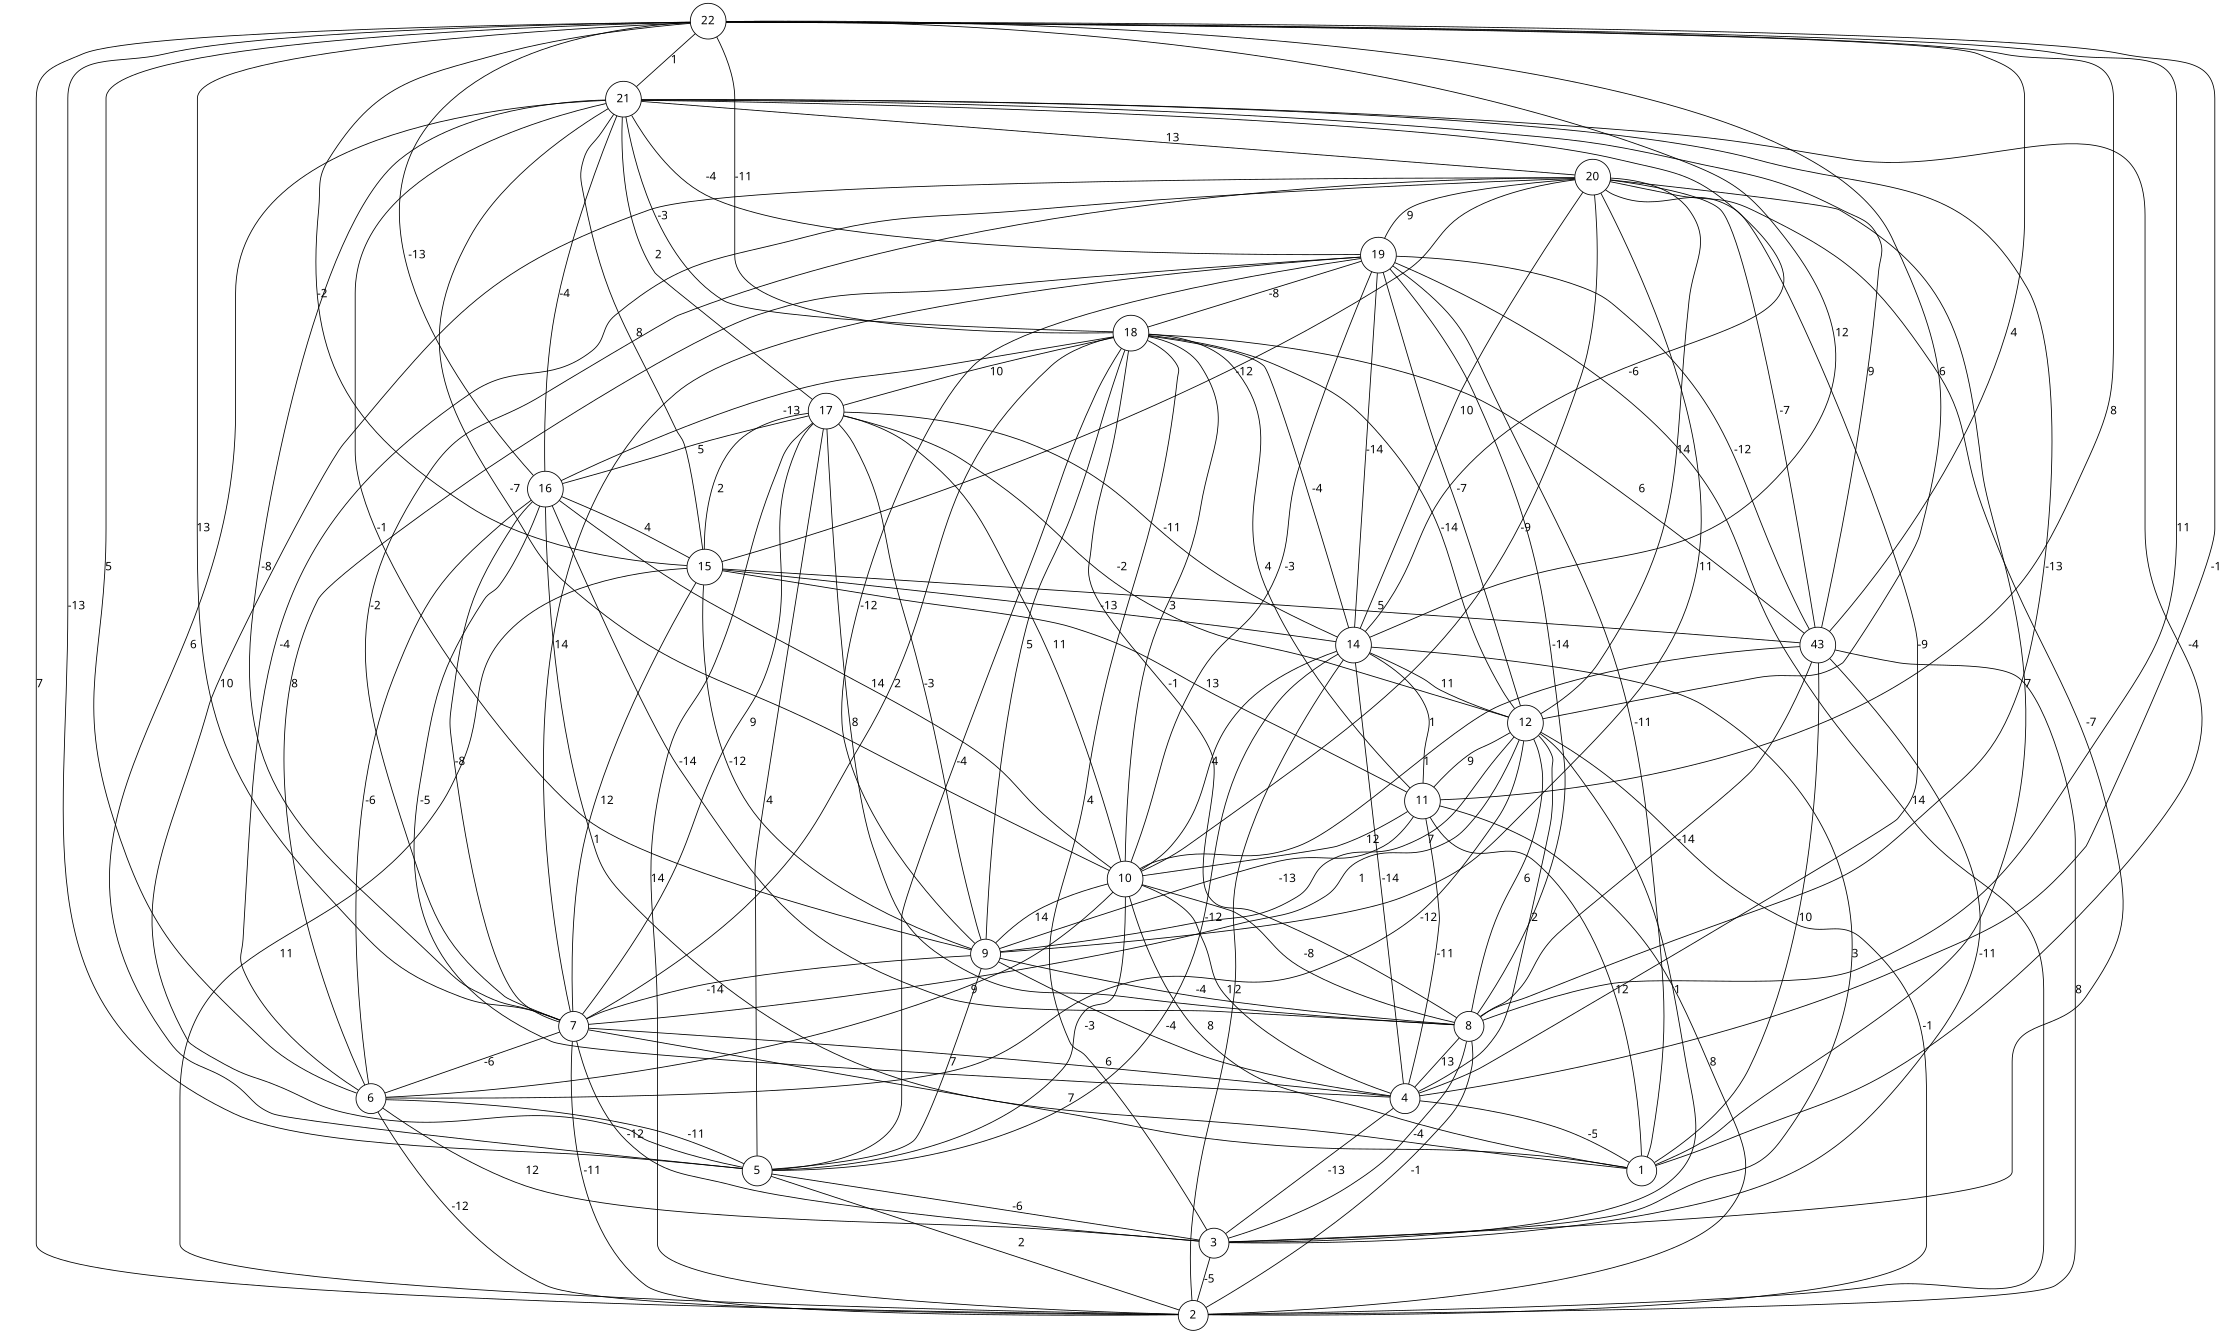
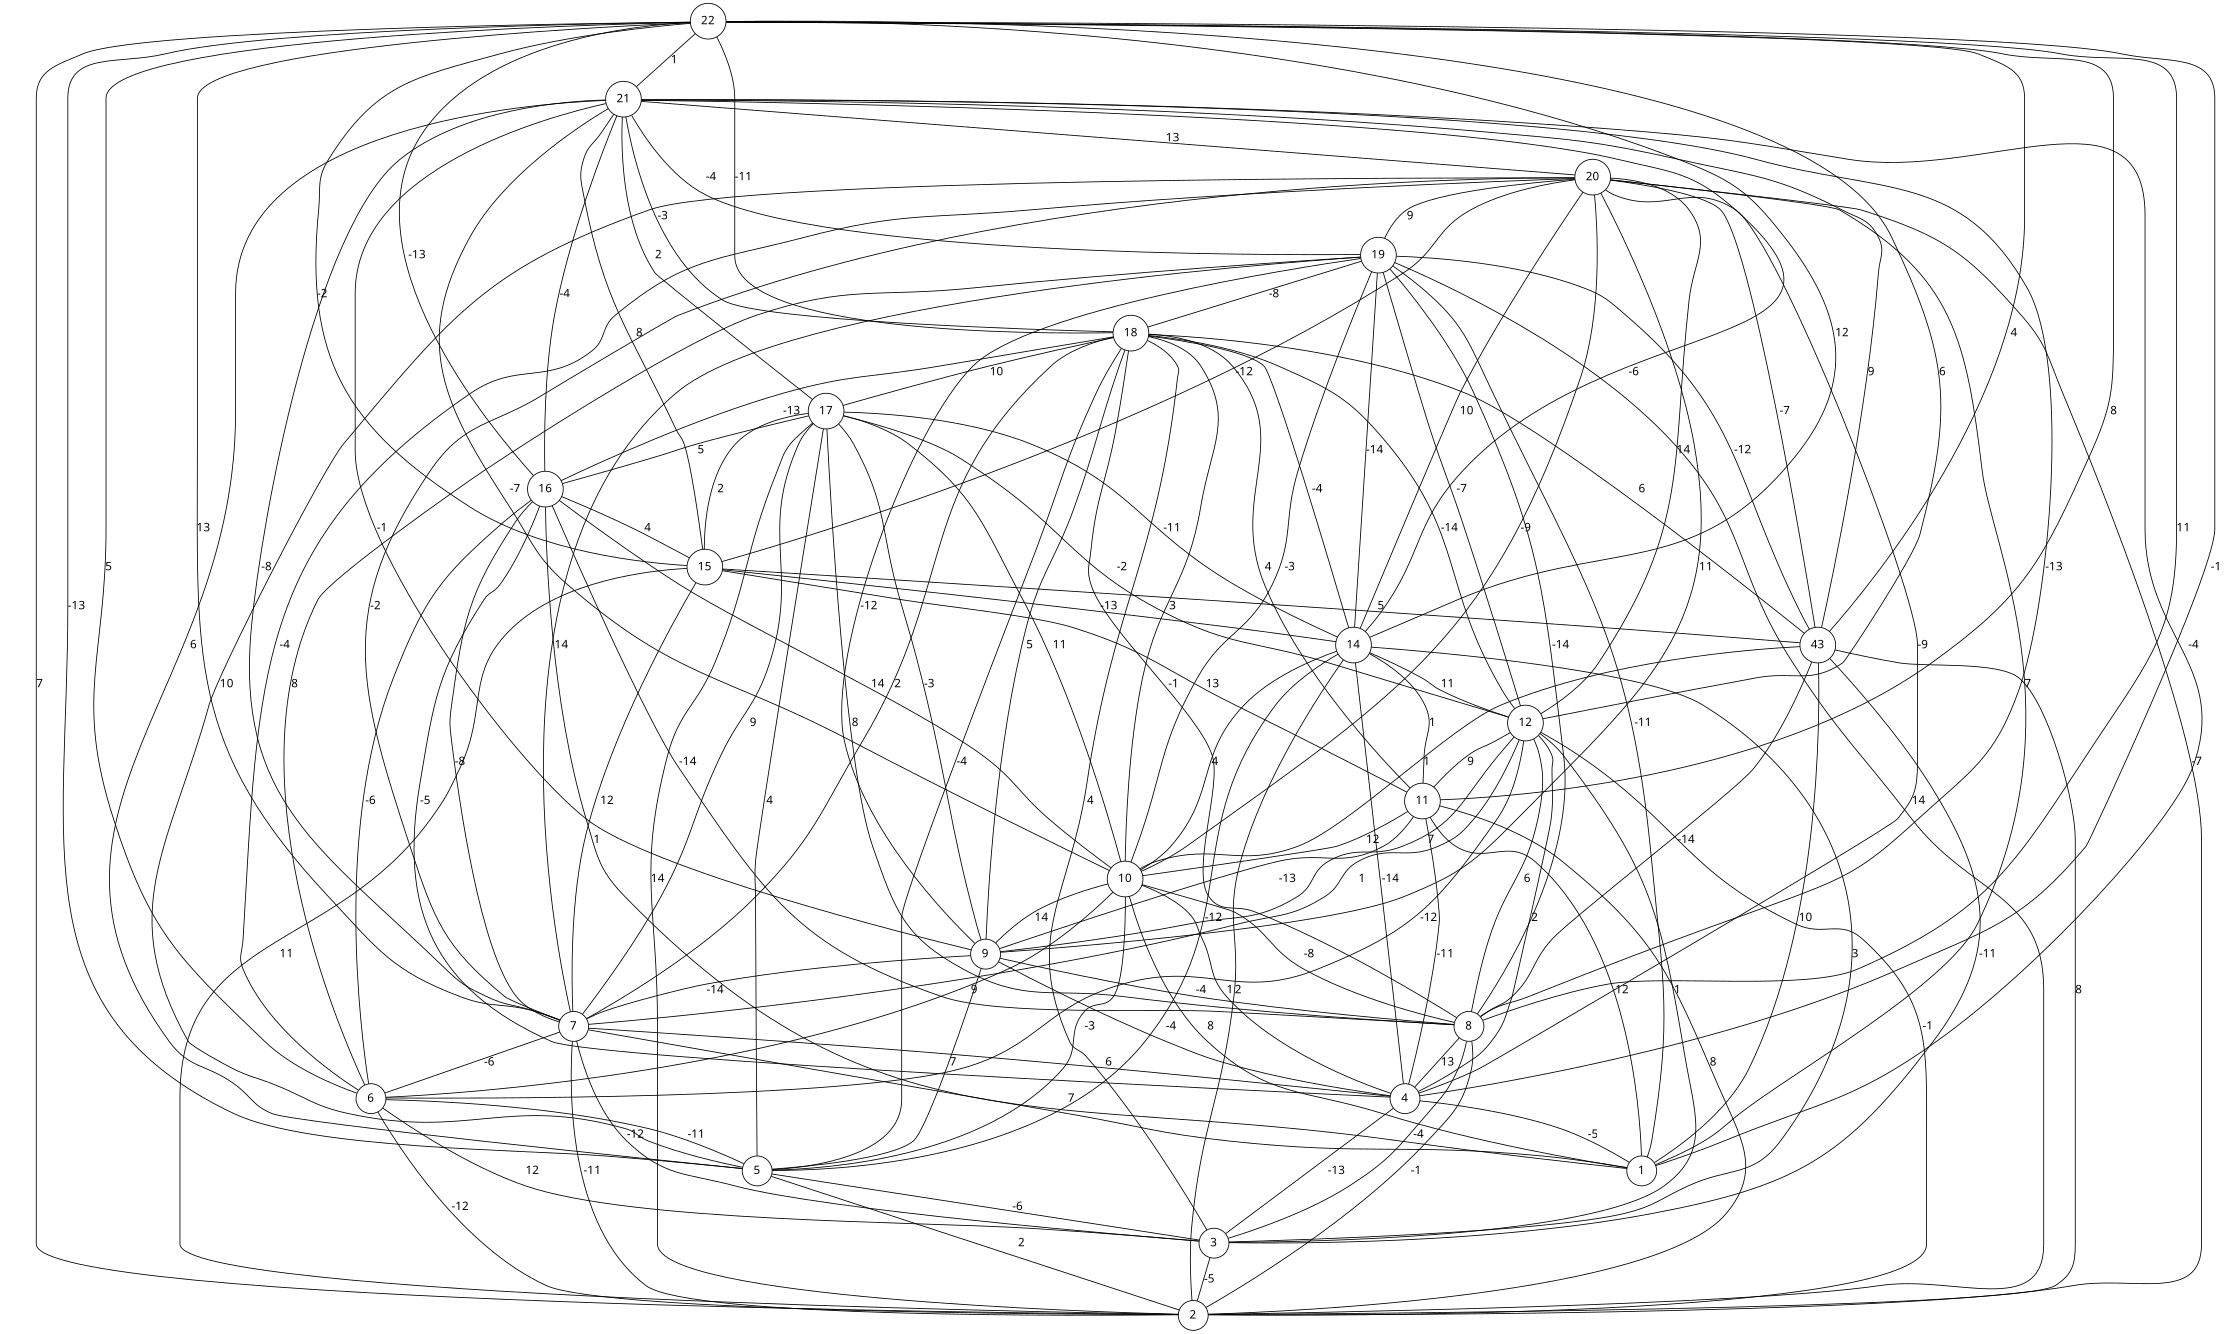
  graph {
    fontname="Noto Sans"
    node [fontname="Noto Sans" shape=circle]
    edge [fontname="Noto Sans"]
    22
    2
    4
    5
    6
    7
    8
    11
    12
    n10 [label=43]
    14
    15
    16
    18
    21
    1
    3
    9
    10
    17
    19
    20
    22 -- 2 [label=7]
    22 -- 4 [label=-1]
    22 -- 5 [label=-13]
    22 -- 6 [label=5]
    22 -- 7 [label=13]
    22 -- 8 [label=11]
    22 -- 11 [label=8]
    22 -- 12 [label=6]
    22 -- n10 [label=4]
    22 -- 14 [label=12]
    22 -- 15 [label=-2]
    22 -- 16 [label=-13]
    22 -- 18 [label=-11]
    22 -- 21 [label=1]
    4 -- 1 [label=-5]
    4 -- 3 [label=-13]
    5 -- 2 [label=2]
    5 -- 3 [label=-6]
    6 -- 2 [label=-12]
    6 -- 5 [label=-11]
    6 -- 3 [label=12]
    7 -- 2 [label=-11]
    7 -- 4 [label=6]
    7 -- 6 [label=-6]
    7 -- 1 [label=7]
    7 -- 3 [label=-12]
    8 -- 2 [label=-1]
    8 -- 4 [label=13]
    8 -- 3 [label=-4]
    11 -- 2 [label=8]
    11 -- 4 [label=-11]
    11 -- 1 [label=12]
    11 -- 9 [label=-13]
    11 -- 10 [label=12]
    12 -- 2 [label=-1]
    12 -- 4 [label=2]
    12 -- 6 [label=-12]
    12 -- 7 [label=1]
    12 -- 8 [label=6]
    12 -- 11 [label=9]
    12 -- 3 [label=1]
    12 -- 9 [label=7]
    n10 -- 2 [label=8]
    n10 -- 8 [label=-14]
    n10 -- 1 [label=10]
    n10 -- 3 [label=-11]
    n10 -- 10 [label=1]
    14 -- 2 [label=2]
    14 -- 4 [label=-14]
    14 -- 5 [label=-12]
    14 -- 11 [label=1]
    14 -- 12 [label=11]
    14 -- 3 [label=3]
    14 -- 10 [label=4]
    15 -- 2 [label=11]
    15 -- 7 [label=12]
    15 -- 11 [label=13]
    15 -- n10 [label=5]
    15 -- 14 [label=-13]
-   15 -- 9 [label=-12]
    16 -- 4 [label=-5]
    16 -- 6 [label=-6]
    16 -- 7 [label=-8]
    16 -- 8 [label=-14]
    16 -- 15 [label=4]
    16 -- 1 [label=1]
    16 -- 10 [label=14]
    18 -- 5 [label=-4]
    18 -- 7 [label=2]
    18 -- 8 [label=-1]
    18 -- 11 [label=4]
    18 -- 12 [label=-14]
    18 -- n10 [label=6]
    18 -- 14 [label=-4]
    18 -- 16 [label=-13]
    18 -- 3 [label=4]
    18 -- 9 [label=5]
    18 -- 10 [label=3]
    18 -- 17 [label=10]
    21 -- 5 [label=6]
    21 -- 7 [label=-8]
    21 -- 8 [label=-13]
    21 -- n10 [label=9]
    21 -- 14 [label=-6]
    21 -- 15 [label=8]
    21 -- 16 [label=-4]
    21 -- 18 [label=-3]
    21 -- 1 [label=-4]
    21 -- 9 [label=-1]
    21 -- 10 [label=-7]
    21 -- 17 [label=2]
    21 -- 19 [label=-4]
    21 -- 20 [label=13]
    3 -- 2 [label=-5]
    9 -- 4 [label=-4]
    9 -- 5 [label=7]
    9 -- 7 [label=-14]
    9 -- 8 [label=-4]
    10 -- 4 [label=1]
    10 -- 5 [label=-3]
    10 -- 6 [label=9]
    10 -- 8 [label=-8]
    10 -- 1 [label=8]
    10 -- 9 [label=14]
    17 -- 2 [label=14]
    17 -- 5 [label=4]
    17 -- 7 [label=9]
    17 -- 8 [label=8]
    17 -- 12 [label=-2]
    17 -- 14 [label=-11]
    17 -- 15 [label=2]
    17 -- 16 [label=5]
    17 -- 9 [label=-3]
    17 -- 10 [label=11]
    19 -- 2 [label=14]
    19 -- 6 [label=8]
    19 -- 7 [label=14]
    19 -- 8 [label=-14]
    19 -- 12 [label=-7]
    19 -- n10 [label=-12]
    19 -- 14 [label=-14]
    19 -- 18 [label=-8]
    19 -- 1 [label=-11]
    19 -- 9 [label=-12]
    19 -- 10 [label=-3]
-   20 -- 3 [label=-7]
+   20 -- 2 [label=-7]
    20 -- 4 [label=-9]
    20 -- 5 [label=10]
    20 -- 6 [label=-4]
    20 -- 7 [label=-2]
    20 -- 12 [label=14]
    20 -- n10 [label=-7]
    20 -- 14 [label=10]
    20 -- 15 [label=-12]
    20 -- 1 [label=7]
    20 -- 9 [label=11]
    20 -- 10 [label=-9]
    20 -- 19 [label=9]
  }
